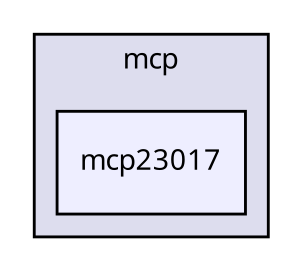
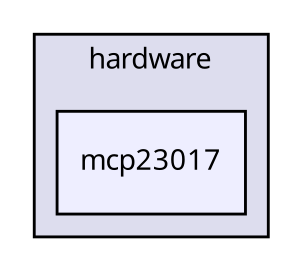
  digraph {
    compound=true
    fontname="Noto Sans"
    n1 [fillcolor="#eeeeff" fontname="Noto Sans" fontsize=10 label=mcp23017 pencolor=black shape=box style=filled]
    subgraph cluster_1 {
      bgcolor="#ddddee"
      fontsize=10
-     label=mcp
+     label=hardware
      pencolor=black
      n1
    }
  }
